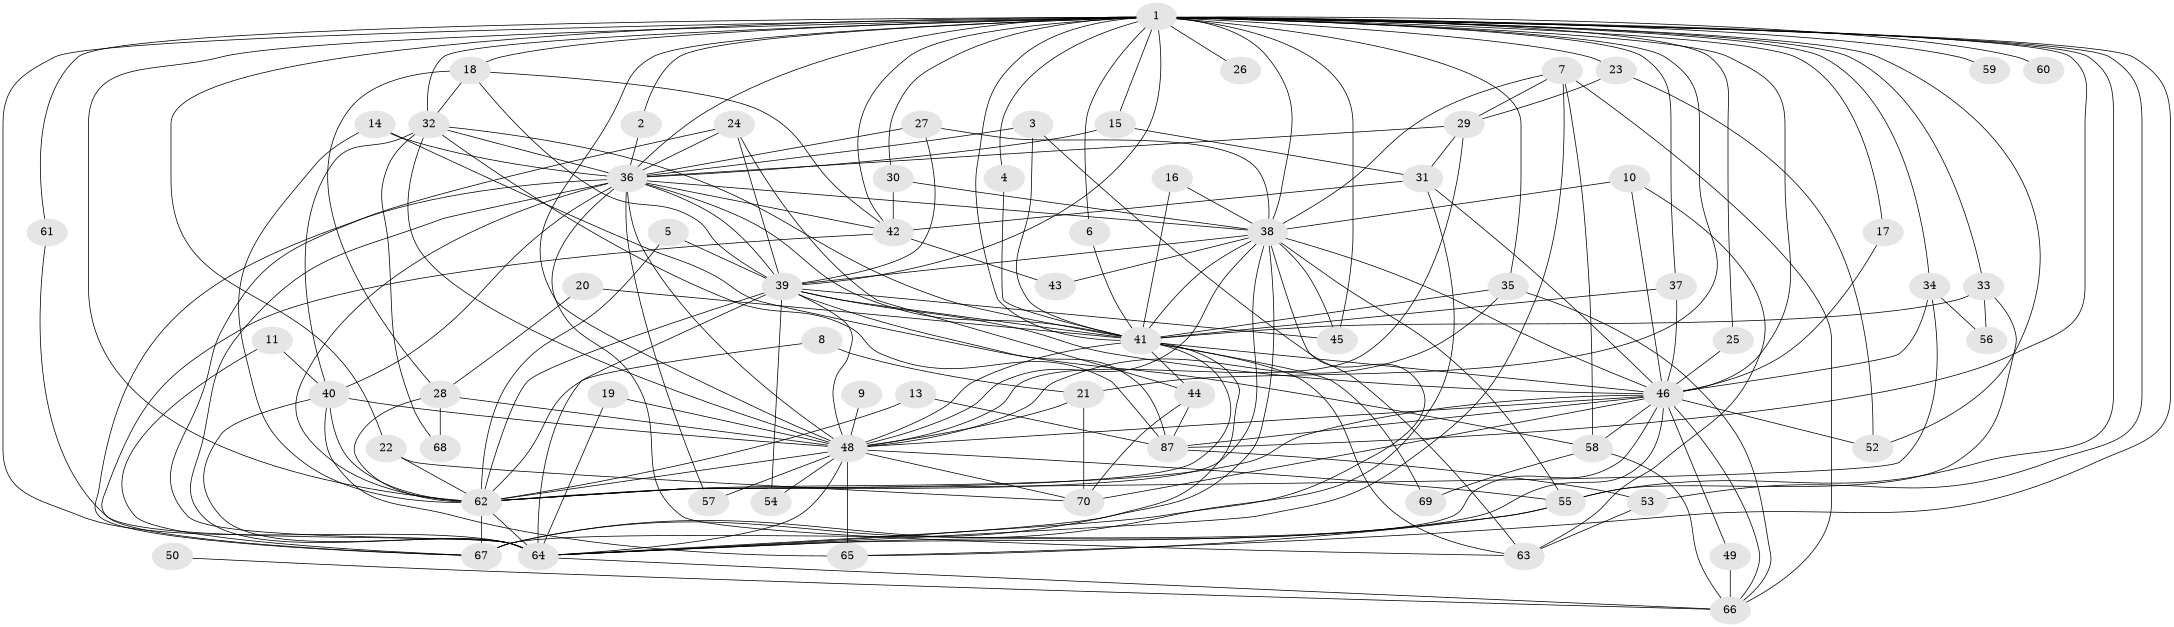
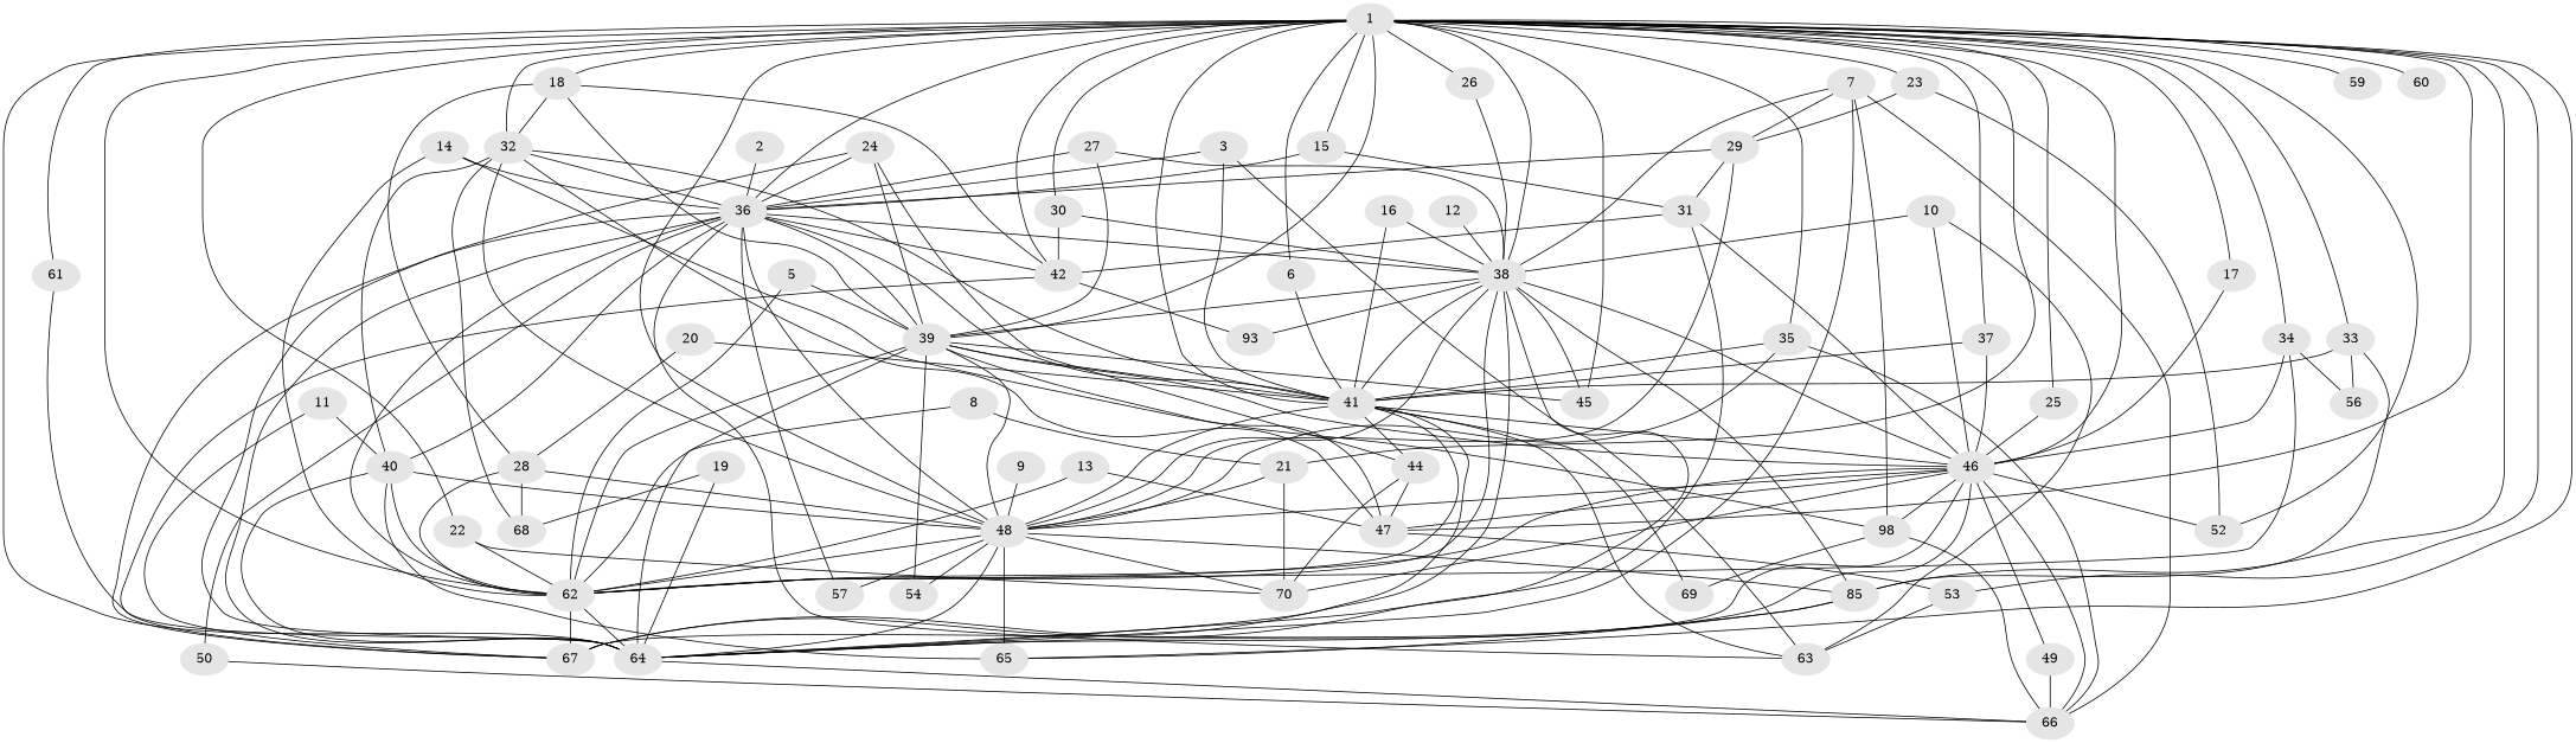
  graph {
    node [color=gray90 style=filled]
    edge [weight=1.0]
    1
    2
-   4
    6
    15
    17
    18
    21
    22
    23
    25
    26
    30
    32
    33
    34
    35
    36
    37
    38
    39
    41
    42
    45
    46
-   47 [label=87]
+   47
    48
    52
    53
-   55
+   55 [label=85]
    59
    60
    61
    62
    64
    65
    31
    28
    70
    29
    40
    68
    56
    66
    63
    67
    50
    57
-   43
+   43 [label=93]
    54
    44
    69
-   58
+   58 [label=98]
    49
    3
    5
    7
    8
    9
    10
    11
+   12
    13
    14
    16
    19
    20
    24
    27
-   1 -- 2
-   1 -- 4
    1 -- 6
    1 -- 15
    1 -- 17
    1 -- 18
    1 -- 21
    1 -- 22
    1 -- 23
    1 -- 25
    1 -- 26
    1 -- 30
    1 -- 32 [weight=2.0]
    1 -- 33
    1 -- 34
    1 -- 35
    1 -- 36 [weight=2.0]
    1 -- 37
    1 -- 38 [weight=3.0]
    1 -- 39 [weight=3.0]
    1 -- 41 [weight=3.0]
    1 -- 42 [weight=2.0]
    1 -- 45 [weight=2.0]
    1 -- 46 [weight=3.0]
    1 -- 47
    1 -- 48 [weight=2.0]
    1 -- 52
    1 -- 53
    1 -- 55
    1 -- 59
    1 -- 60
    1 -- 61
    1 -- 62 [weight=3.0]
    1 -- 64 [weight=3.0]
    1 -- 65
    2 -- 36
-   4 -- 41
    6 -- 41
    15 -- 36
    15 -- 31
    17 -- 46
    18 -- 32
    18 -- 39
    18 -- 42
    18 -- 28
    21 -- 48 [weight=2.0]
    21 -- 70
    22 -- 62
    22 -- 70
    23 -- 52
    23 -- 29
    25 -- 46
+   26 -- 38
    30 -- 38
    30 -- 42
    32 -- 36
    32 -- 41
    32 -- 47
    32 -- 48
    32 -- 40
    32 -- 68
    33 -- 41 [weight=2.0]
    33 -- 55
    33 -- 56
    34 -- 46
    34 -- 62
    34 -- 56
    35 -- 41 [weight=2.0]
    35 -- 48
    35 -- 66
    36 -- 38
    36 -- 39
    36 -- 41
    36 -- 42
    36 -- 48
    36 -- 62 [weight=2.0]
    36 -- 64 [weight=2.0]
    36 -- 40 [weight=2.0]
    36 -- 63
    36 -- 67
+   36 -- 50
    36 -- 57
    37 -- 41
    37 -- 46
    38 -- 39
    38 -- 41 [weight=2.0]
    38 -- 45
    38 -- 46
    38 -- 48 [weight=2.0]
    38 -- 55
    38 -- 62
    38 -- 64
    38 -- 67
    38 -- 43
    39 -- 41
    39 -- 45
    39 -- 46
    39 -- 47
    39 -- 48
    39 -- 62
    39 -- 64 [weight=2.0]
    39 -- 54
    41 -- 46 [weight=2.0]
    41 -- 48
    41 -- 62
    41 -- 64
    41 -- 63
    41 -- 44
    41 -- 69
    42 -- 67
    42 -- 43
    46 -- 47
    46 -- 48
    46 -- 52
    46 -- 62 [weight=2.0]
    46 -- 64
    46 -- 70
    46 -- 66
    46 -- 67
    46 -- 58
    46 -- 49
    47 -- 53
    48 -- 55
    48 -- 62
    48 -- 64
    48 -- 65 [weight=2.0]
    48 -- 70
    48 -- 57
    48 -- 54
    53 -- 63
    55 -- 64
    55 -- 65
    61 -- 64
    62 -- 64
    62 -- 67
    64 -- 66
    31 -- 42
    31 -- 46
    31 -- 67
    28 -- 48
    28 -- 62
    28 -- 68
    29 -- 36
    29 -- 48
    29 -- 31
    40 -- 48
    40 -- 62 [weight=2.0]
    40 -- 64
    40 -- 65
    50 -- 66
    44 -- 47
    44 -- 70
    58 -- 66
    58 -- 69
    49 -- 66
    3 -- 36
    3 -- 41
    3 -- 63
    5 -- 39
    5 -- 62
    7 -- 38
    7 -- 64
    7 -- 29
    7 -- 66
    7 -- 58
    8 -- 21
    8 -- 62
    9 -- 48
    10 -- 38
    10 -- 46
    10 -- 63
    11 -- 40
    11 -- 67
+   12 -- 38
    13 -- 47
    13 -- 62
    14 -- 36
    14 -- 62
    14 -- 58
    16 -- 38
    16 -- 41
-   19 -- 48
+   19 -- 68
    19 -- 64
    20 -- 41
    20 -- 28
    24 -- 36
    24 -- 39
    24 -- 64
    24 -- 44
    27 -- 36
    27 -- 38
    27 -- 39
  }
